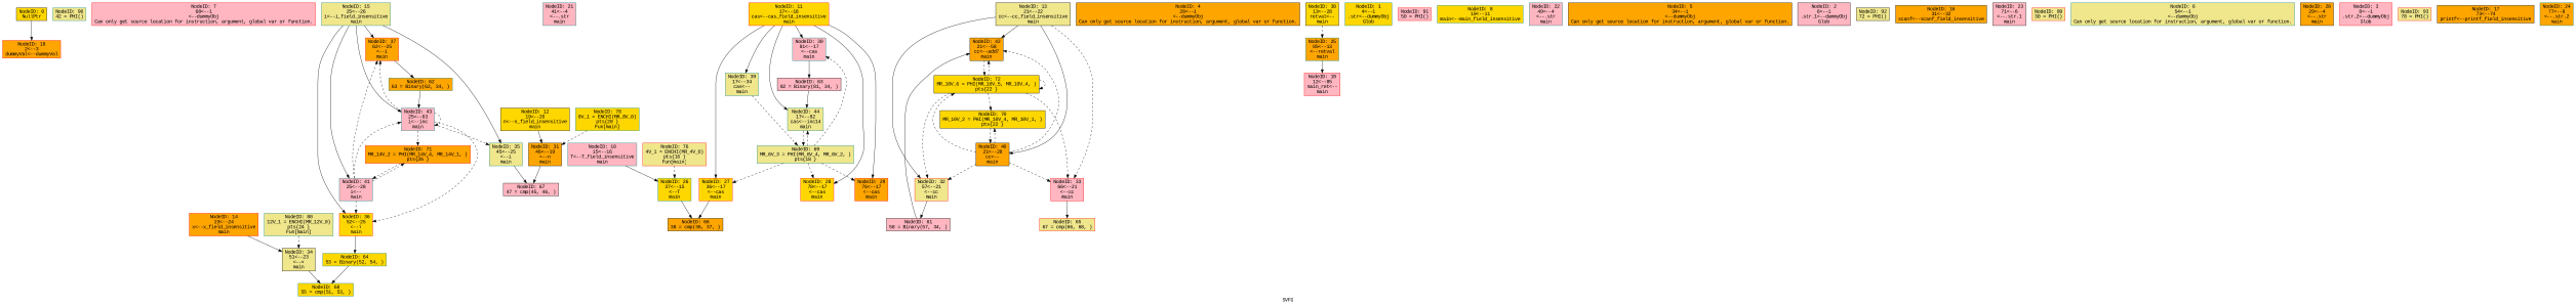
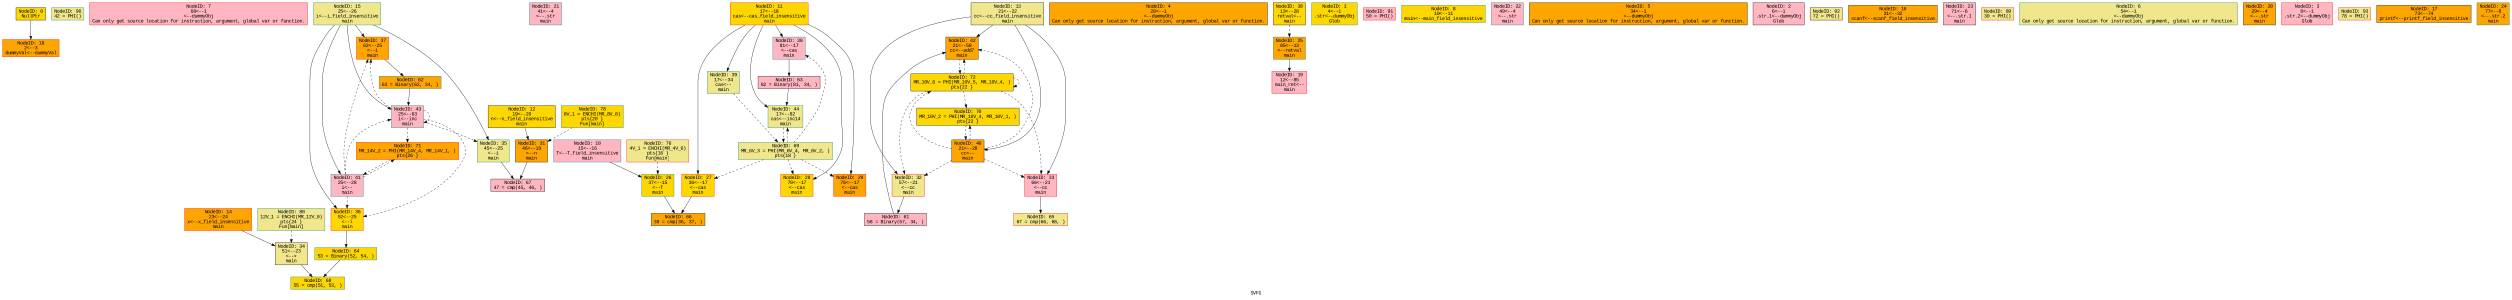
  digraph {
    fontname="Liberation Mono"
    label=SVFG
    node [color=teal fillcolor=orange fontname="Liberation Mono" shape=record style=filled]
    edge [fontname="Liberation Mono" style=solid]
    n1 [color=black fillcolor=gold label="{NodeID: 0\nNullPtr}"]
    n2 [color=red label="{NodeID: 18\n2\<--3\ndummyVal\<--dummyVal\n}"]
    n3 [fillcolor=khaki label="{NodeID: 90\n42 = PHI()\n}"]
    n4 [color=red fillcolor=lightpink label="{NodeID: 7\n68\<--1\n\<--dummyObj\nCan only get source location for instruction, argument, global var or function.}"]
    n5 [color=red label="{NodeID: 14\n23\<--24\nx\<--x_field_insensitive\nmain\n}"]
    n6 [color=black fillcolor=khaki label="{NodeID: 34\n51\<--23\n\<--x\nmain\n}"]
    n7 [fillcolor=gold label="{NodeID: 68\n55 = cmp(51, 53, )\n}"]
    n8 [fillcolor=lightpink label="{NodeID: 21\n41\<--4\n\<--.str\nmain\n}"]
    n9 [color=black label="{NodeID: 66\n38 = cmp(36, 37, )\n}"]
    n10 [color=red fillcolor=gold label="{NodeID: 28\n70\<--17\n\<--cas\nmain\n}"]
    n11 [fillcolor=khaki label="{NodeID: 35\n45\<--25\n\<--i\nmain\n}"]
    n12 [color=black fillcolor=lightpink label="{NodeID: 67\n47 = cmp(45, 46, )\n}"]
    n13 [fillcolor=khaki label="{NodeID: 80\n12V_1 = ENCHI(MR_12V_0)\npts\{24 \}\nFun[main]}" style="double,filled"]
    n14 [color=black label="{NodeID: 42\n21\<--58\ncc\<--add7\nmain\n}"]
    n15 [color=black fillcolor=gold label="{NodeID: 72\nMR_10V_6 = PHI(MR_10V_5, MR_10V_4, )\npts\{22 \}\n}"]
    n16 [color=black fillcolor=gold label="{NodeID: 70\nMR_10V_2 = PHI(MR_10V_4, MR_10V_1, )\npts\{22 \}\n}"]
    n17 [color=red fillcolor=khaki label="{NodeID: 32\n57\<--21\n\<--cc\nmain\n}"]
    n18 [color=red fillcolor=lightpink label="{NodeID: 33\n66\<--21\n\<--cc\nmain\n}"]
    n19 [color=black label="{NodeID: 40\n21\<--28\ncc\<--\nmain\n}"]
    n20 [color=black fillcolor=lightpink label="{NodeID: 61\n58 = Binary(57, 34, )\n}"]
    n21 [color=red fillcolor=khaki label="{NodeID: 65\n67 = cmp(66, 68, )\n}"]
    n22 [color=black label="{NodeID: 4\n28\<--1\n\<--dummyObj\nCan only get source location for instruction, argument, global var or function.}"]
    n23 [color=red fillcolor=gold label="{NodeID: 11\n17\<--18\ncas\<--cas_field_insensitive\nmain\n}"]
    n24 [color=red fillcolor=gold label="{NodeID: 27\n36\<--17\n\<--cas\nmain\n}"]
    n25 [color=red label="{NodeID: 29\n76\<--17\n\<--cas\nmain\n}"]
    n26 [fillcolor=lightpink label="{NodeID: 30\n81\<--17\n\<--cas\nmain\n}"]
    n27 [fillcolor=khaki label="{NodeID: 39\n17\<--34\ncas\<--\nmain\n}"]
    n28 [fillcolor=khaki label="{NodeID: 44\n17\<--82\ncas\<--inc14\nmain\n}"]
    n29 [color=black fillcolor=lightpink label="{NodeID: 63\n82 = Binary(81, 34, )\n}"]
    n30 [fillcolor=khaki label="{NodeID: 69\nMR_6V_3 = PHI(MR_6V_4, MR_6V_2, )\npts\{18 \}\n}"]
    n31 [label="{NodeID: 25\n85\<--13\n\<--retval\nmain\n}"]
    n32 [color=red fillcolor=lightpink label="{NodeID: 19\n12\<--85\nmain_ret\<--\nmain\n}"]
    n33 [fillcolor=gold label="{NodeID: 1\n4\<--1\n.str\<--dummyObj\nGlob }"]
    n34 [color=red fillcolor=lightpink label="{NodeID: 91\n50 = PHI()\n}"]
    n35 [fillcolor=gold label="{NodeID: 8\n10\<--11\nmain\<--main_field_insensitive\n}"]
    n36 [fillcolor=khaki label="{NodeID: 15\n25\<--26\ni\<--i_field_insensitive\nmain\n}"]
    n37 [color=red fillcolor=gold label="{NodeID: 36\n52\<--25\n\<--i\nmain\n}"]
    n38 [color=red label="{NodeID: 37\n62\<--25\n\<--i\nmain\n}"]
    n39 [fillcolor=lightpink label="{NodeID: 41\n25\<--28\ni\<--\nmain\n}"]
    n40 [fillcolor=lightpink label="{NodeID: 43\n25\<--63\ni\<--inc\nmain\n}"]
    n41 [fillcolor=gold label="{NodeID: 64\n53 = Binary(52, 54, )\n}"]
    n42 [label="{NodeID: 62\n63 = Binary(62, 34, )\n}"]
    n43 [color=red label="{NodeID: 71\nMR_14V_2 = PHI(MR_14V_4, MR_14V_1, )\npts\{26 \}\n}"]
    n44 [fillcolor=lightpink label="{NodeID: 22\n49\<--4\n\<--.str\nmain\n}"]
    n45 [color=black label="{NodeID: 5\n34\<--1\n\<--dummyObj\nCan only get source location for instruction, argument, global var or function.}"]
    n46 [color=black fillcolor=gold label="{NodeID: 12\n19\<--20\nn\<--n_field_insensitive\nmain\n}"]
    n47 [color=black label="{NodeID: 31\n46\<--19\n\<--n\nmain\n}"]
    n48 [fillcolor=gold label="{NodeID: 26\n37\<--15\n\<--T\nmain\n}"]
    n49 [fillcolor=gold label="{NodeID: 78\n8V_1 = ENCHI(MR_8V_0)\npts\{20 \}\nFun[main]}" style="double,filled"]
    n50 [color=black fillcolor=lightpink label="{NodeID: 2\n6\<--1\n.str.1\<--dummyObj\nGlob }"]
    n51 [color=black fillcolor=khaki label="{NodeID: 92\n72 = PHI()\n}"]
    n52 [color=black fillcolor=gold label="{NodeID: 38\n13\<--28\nretval\<--\nmain\n}"]
    n53 [color=black label="{NodeID: 16\n31\<--32\nscanf\<--scanf_field_insensitive\n}"]
    n54 [color=black fillcolor=lightpink label="{NodeID: 23\n71\<--6\n\<--.str.1\nmain\n}"]
    n55 [color=red fillcolor=khaki label="{NodeID: 89\n30 = PHI()\n}"]
    n56 [fillcolor=khaki label="{NodeID: 6\n54\<--1\n\<--dummyObj\nCan only get source location for instruction, argument, global var or function.}"]
    n57 [color=black fillcolor=khaki label="{NodeID: 13\n21\<--22\ncc\<--cc_field_insensitive\nmain\n}"]
    n58 [color=black label="{NodeID: 20\n29\<--4\n\<--.str\nmain\n}"]
    n59 [color=red fillcolor=lightpink label="{NodeID: 3\n8\<--1\n.str.2\<--dummyObj\nGlob }"]
    n60 [color=red fillcolor=khaki label="{NodeID: 93\n78 = PHI()\n}"]
    n61 [fillcolor=lightpink label="{NodeID: 10\n15\<--16\nT\<--T_field_insensitive\nmain\n}"]
    n62 [color=black label="{NodeID: 17\n73\<--74\nprintf\<--printf_field_insensitive\n}"]
    n63 [label="{NodeID: 24\n77\<--8\n\<--.str.2\nmain\n}"]
    n64 [color=red fillcolor=khaki label="{NodeID: 76\n4V_1 = ENCHI(MR_4V_0)\npts\{16 \}\nFun[main]}" style="double,filled"]
    n1 -> n2
    n5 -> n6
    n6 -> n7
    n11 -> n12
    n13 -> n6 [style=dashed]
    n14 -> n15 [style=dashed]
    n15 -> n14 [style=dashed]
    n15 -> n15 [style=dashed]
    n15 -> n16 [style=dashed]
    n15 -> n17 [style=dashed]
    n15 -> n18 [style=dashed]
    n16 -> n19 [style=dashed]
    n17 -> n20
    n18 -> n21
    n19 -> n14 [style=dashed]
    n19 -> n15 [style=dashed]
    n19 -> n16 [style=dashed]
    n19 -> n17 [style=dashed]
    n19 -> n18 [style=dashed]
    n20 -> n14
    n23 -> n10
    n23 -> n24
    n23 -> n25
    n23 -> n26
    n23 -> n27
    n23 -> n28
    n24 -> n9
    n26 -> n29
    n27 -> n30 [style=dashed]
    n28 -> n30 [style=dashed]
    n29 -> n28
    n30 -> n10 [style=dashed]
    n30 -> n24 [style=dashed]
    n30 -> n25 [style=dashed]
    n30 -> n26 [style=dashed]
    n30 -> n28 [style=dashed]
    n31 -> n32
    n36 -> n11
    n36 -> n37
    n36 -> n38
    n36 -> n39
    n36 -> n40
    n37 -> n41
    n38 -> n42
    n39 -> n37 [style=dashed]
    n39 -> n38 [style=dashed]
    n39 -> n40 [style=dashed]
    n39 -> n43 [style=dashed]
    n40 -> n11 [style=dashed]
    n40 -> n37 [style=dashed]
    n40 -> n38 [style=dashed]
    n40 -> n40 [style=dashed]
    n40 -> n43 [style=dashed]
    n41 -> n7
    n42 -> n40
    n43 -> n39 [style=dashed]
    n46 -> n47
    n47 -> n12
    n48 -> n9
    n49 -> n47 [style=dashed]
    n52 -> n31 [style=dashed]
    n57 -> n14
    n57 -> n17
-   n57 -> n18 [style=dashed]
+   n57 -> n18
    n57 -> n19
    n61 -> n48
    n64 -> n48 [style=dashed]
  }
